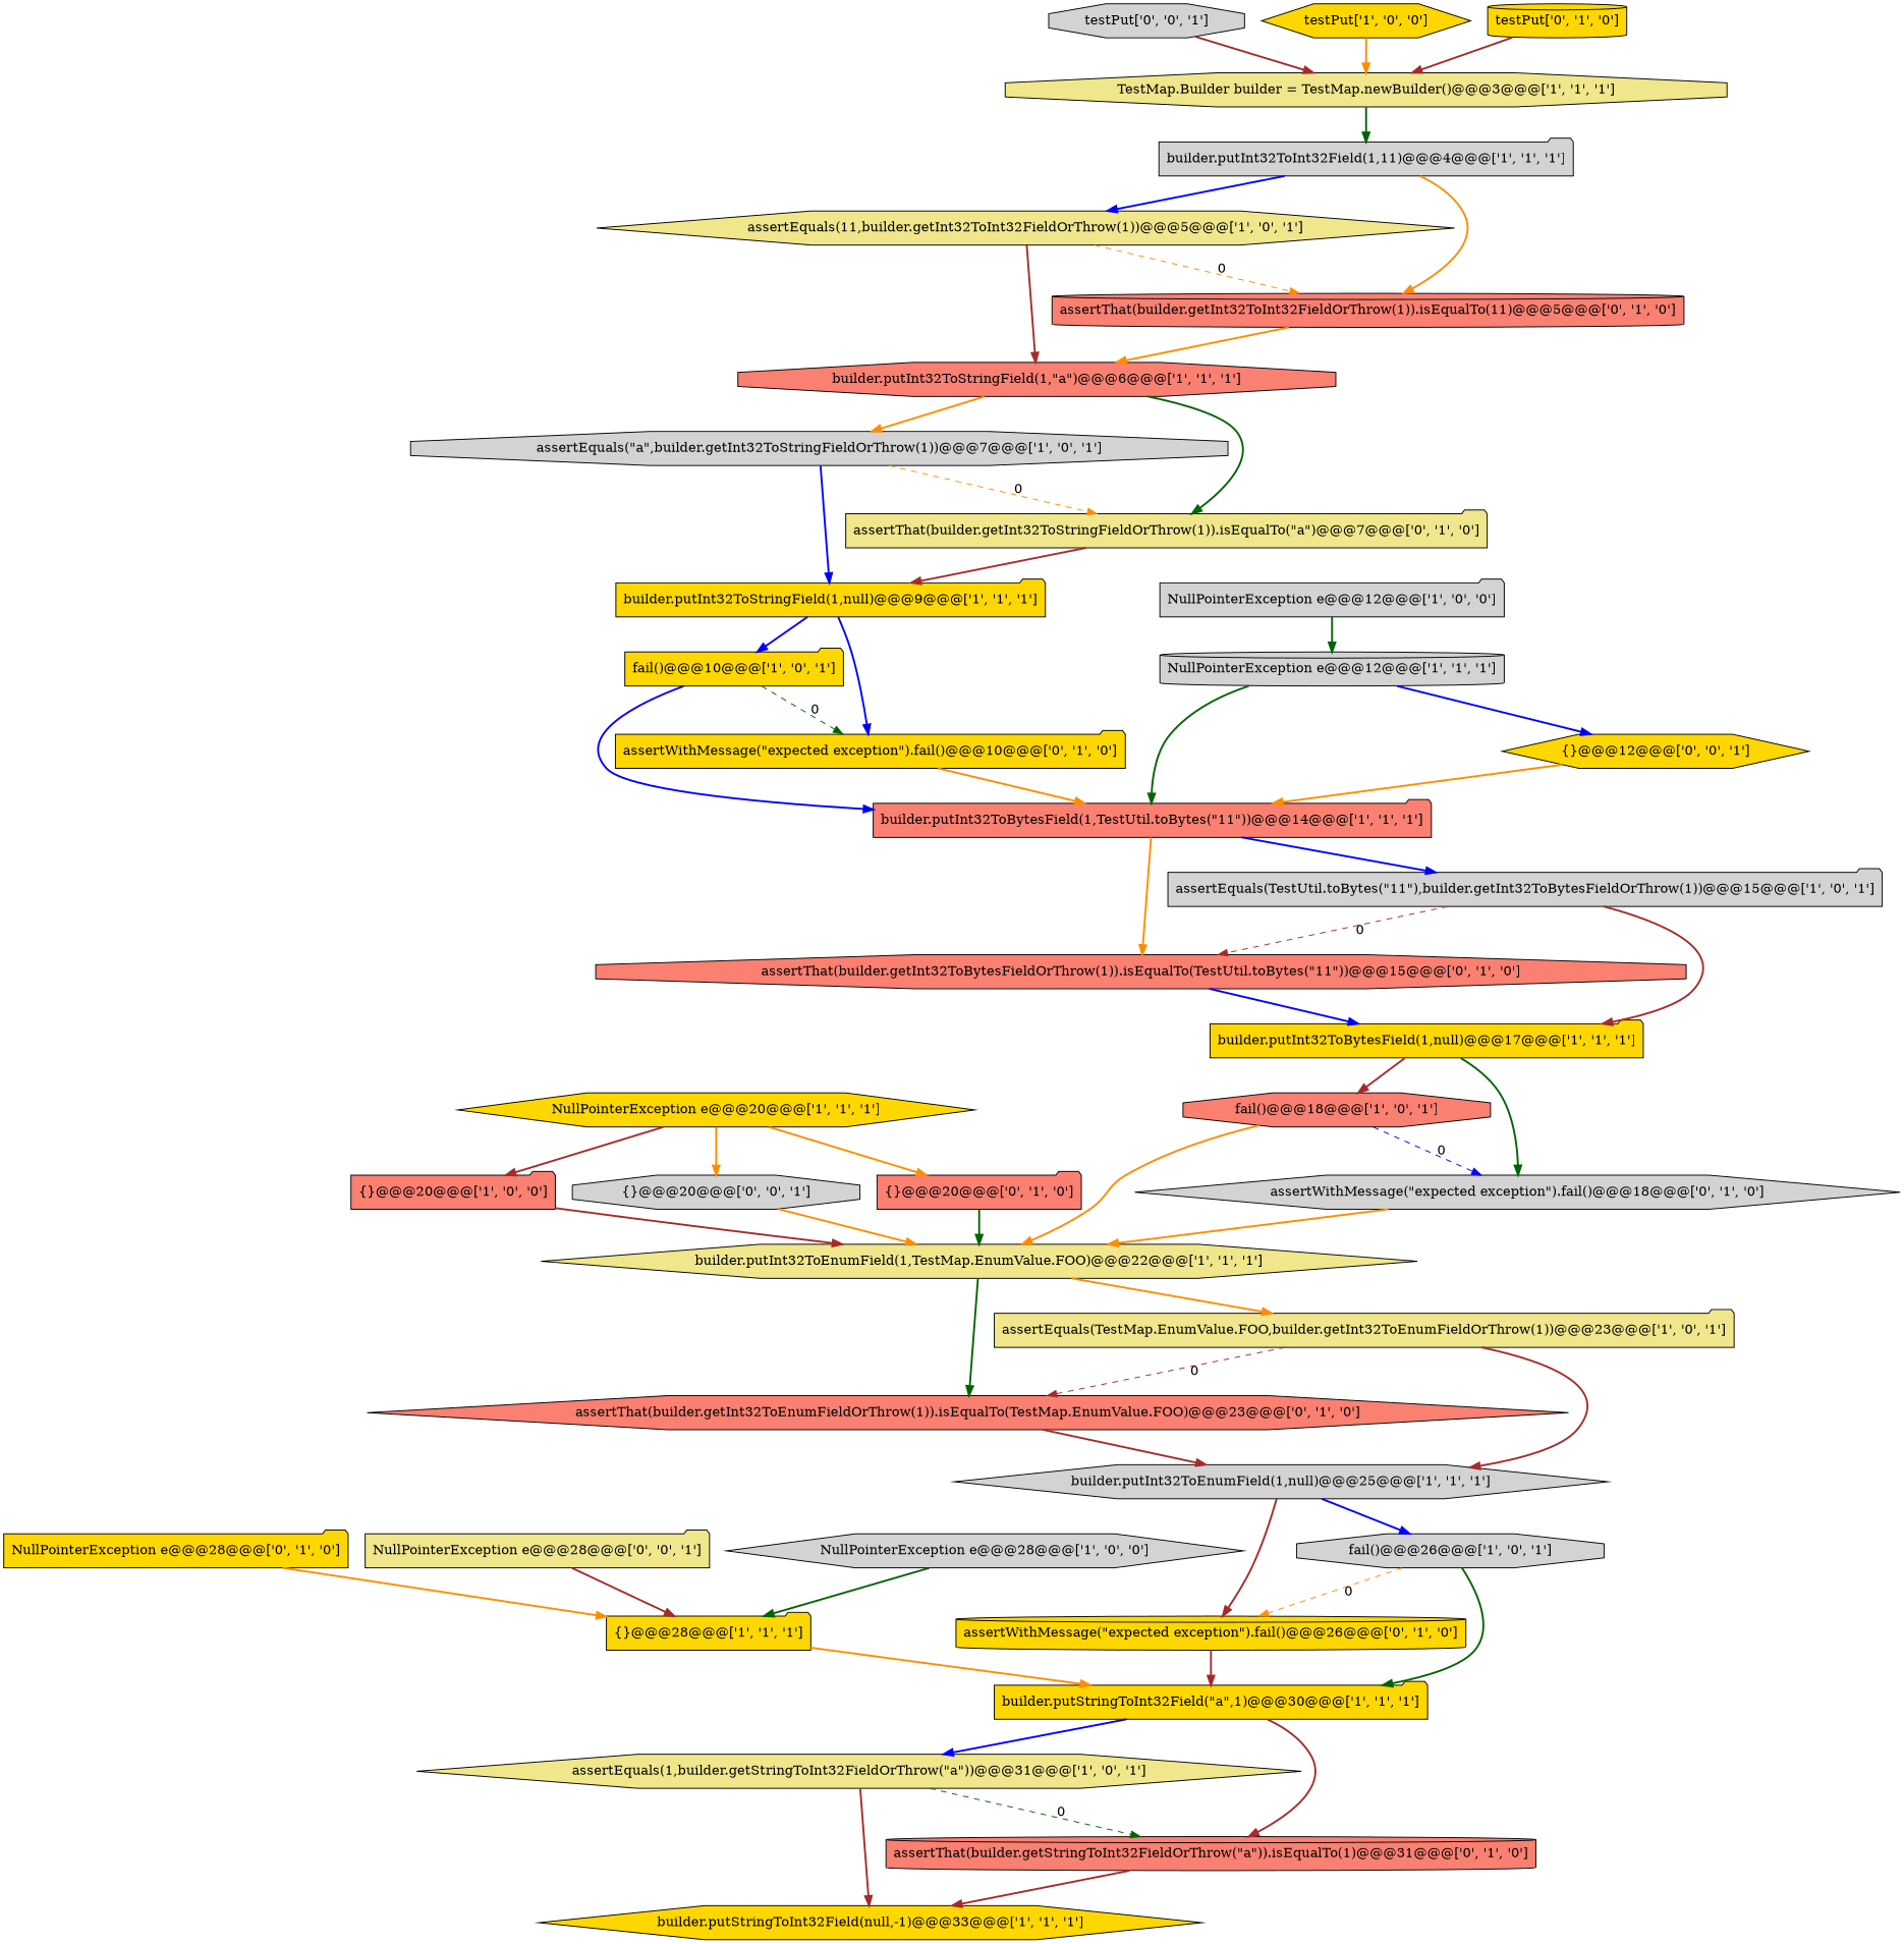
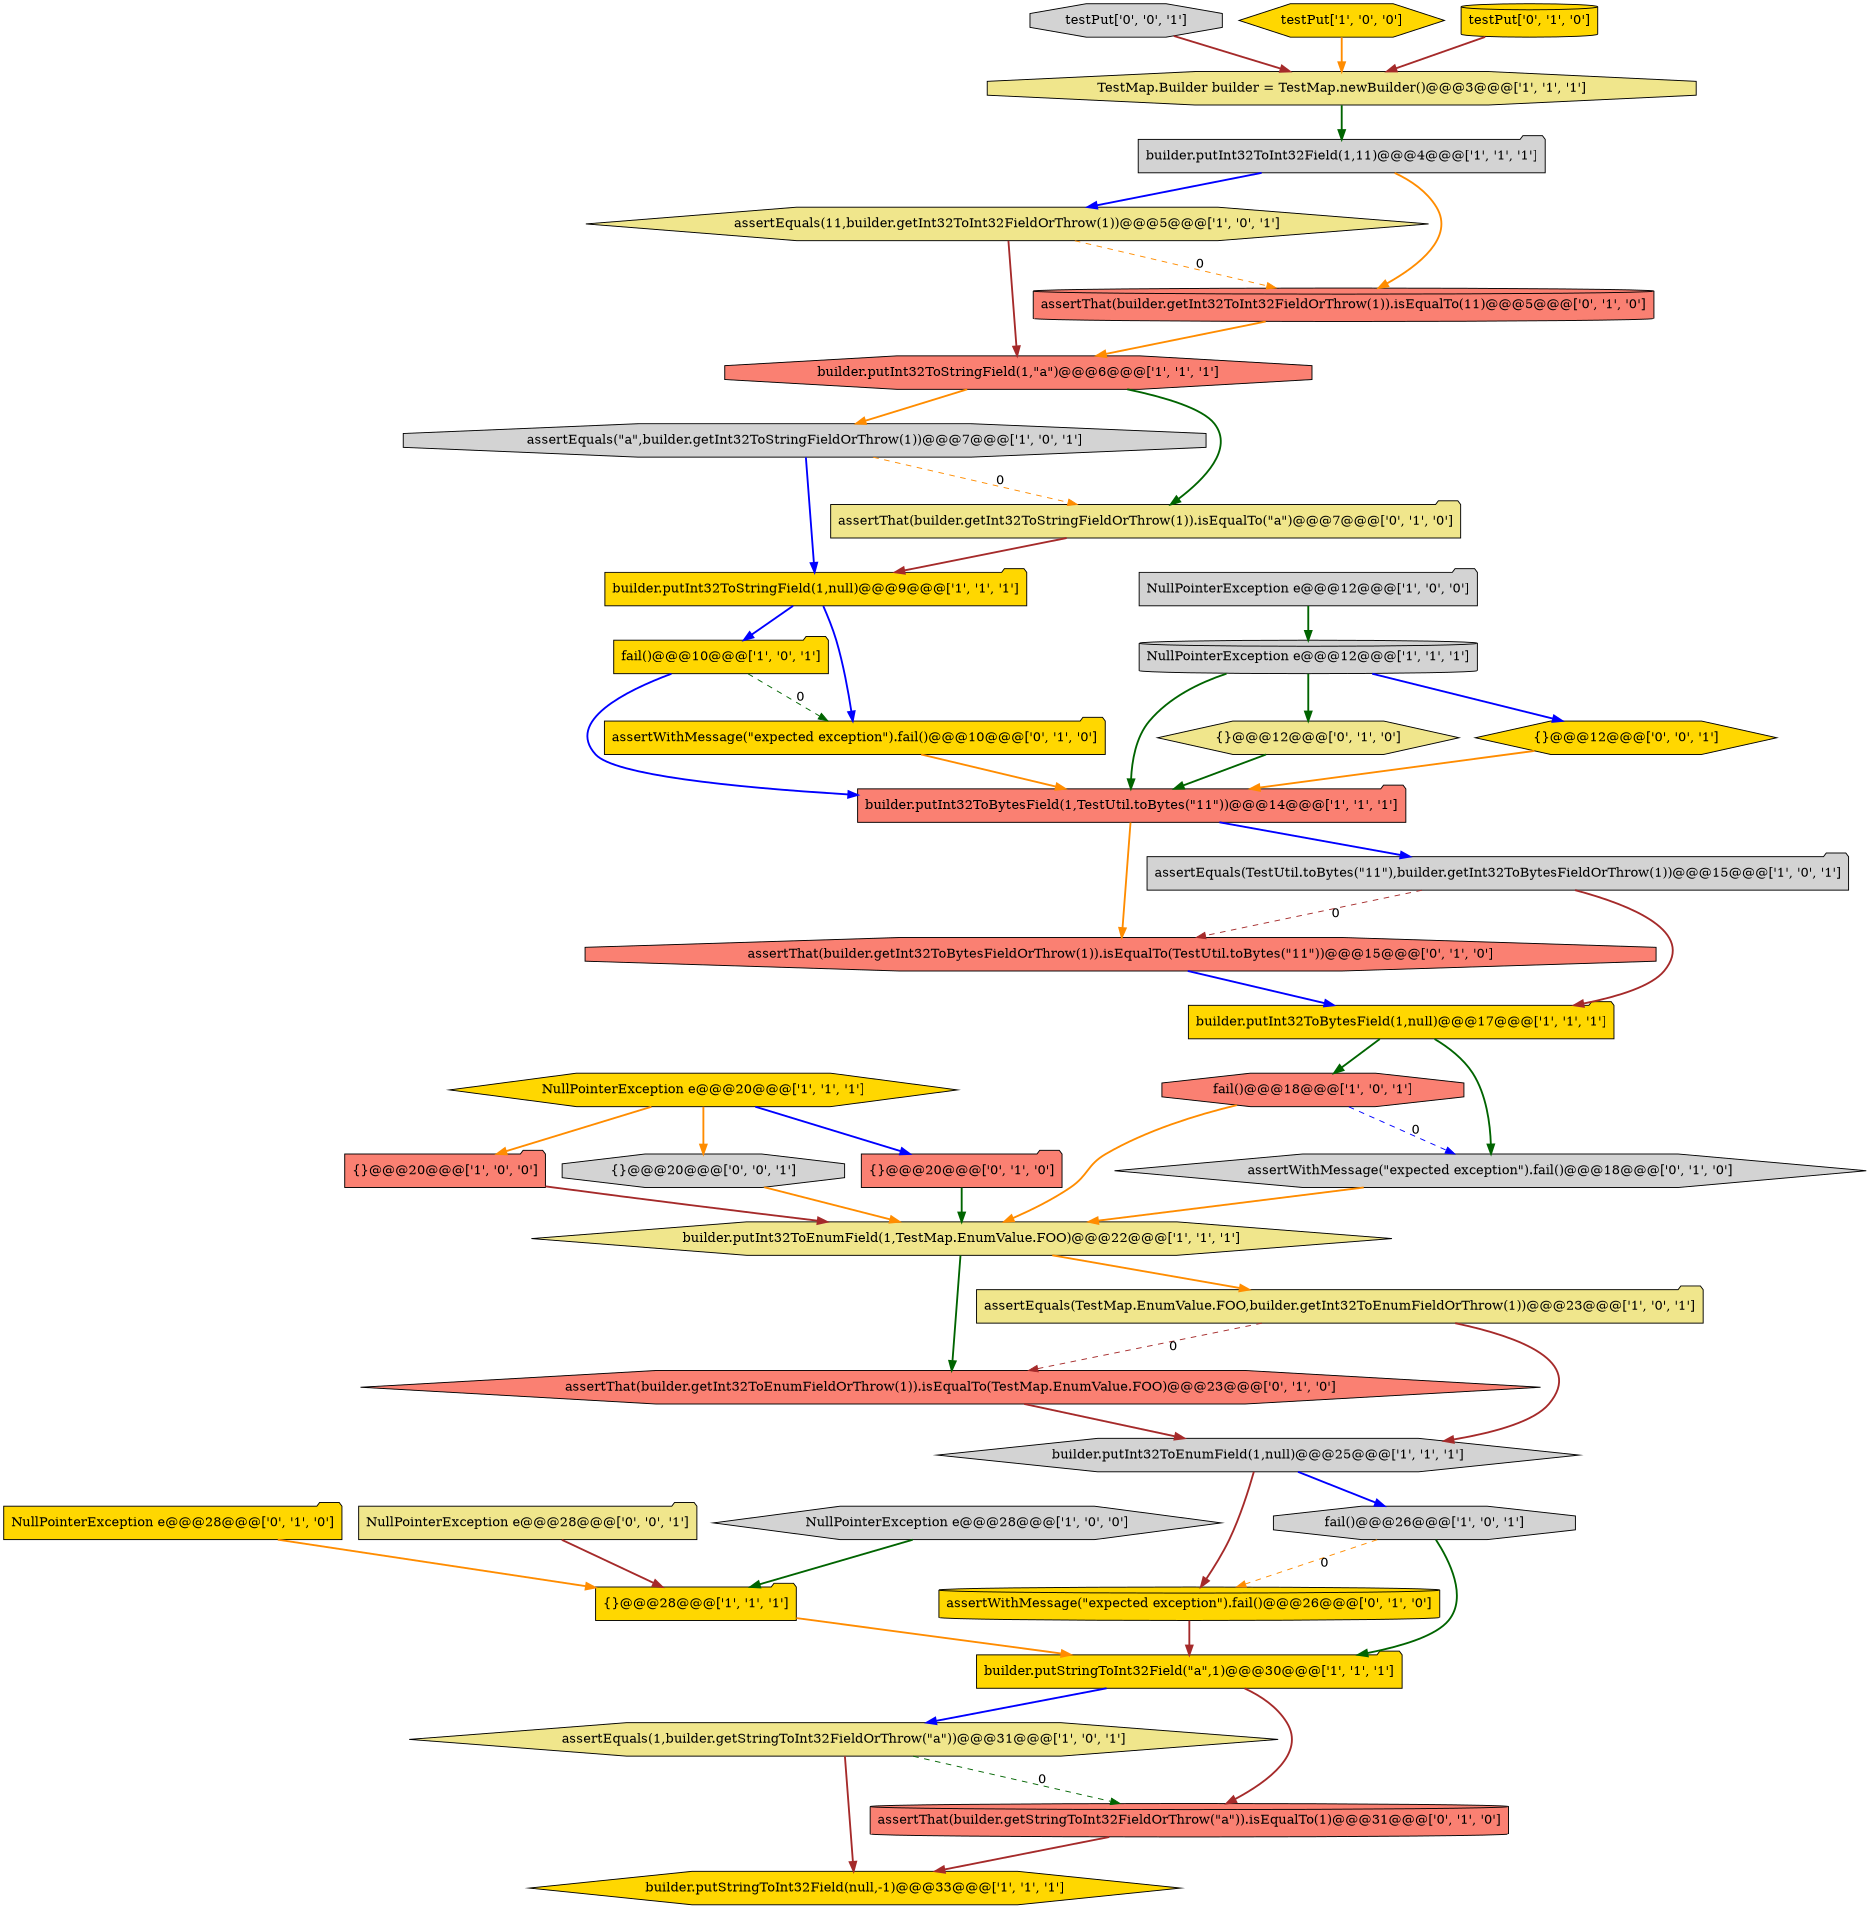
  digraph {
    node [fillcolor=gold shape=folder style=filled]
    edge [color=darkorange style=bold]
    n1 [fillcolor=lightgrey label="NullPointerException e@@@12@@@['1', '1', '1']" shape=cylinder]
    n2 [fillcolor=salmon label="builder.putInt32ToBytesField(1,TestUtil.toBytes(\"11\"))@@@14@@@['1', '1', '1']"]
+   n3 [fillcolor=khaki label="{}@@@12@@@['0', '1', '0']" shape=hexagon]
    n4 [label="{}@@@12@@@['0', '0', '1']" shape=hexagon]
    n5 [fillcolor=salmon label="assertThat(builder.getInt32ToBytesFieldOrThrow(1)).isEqualTo(TestUtil.toBytes(\"11\"))@@@15@@@['0', '1', '0']" shape=octagon]
    n6 [fillcolor=lightgrey label="assertEquals(TestUtil.toBytes(\"11\"),builder.getInt32ToBytesFieldOrThrow(1))@@@15@@@['1', '0', '1']"]
    n7 [label="NullPointerException e@@@28@@@['0', '1', '0']"]
    n8 [label="{}@@@28@@@['1', '1', '1']"]
    n9 [label="builder.putStringToInt32Field(\"a\",1)@@@30@@@['1', '1', '1']"]
    n10 [fillcolor=lightgrey label="testPut['0', '0', '1']" shape=octagon]
    n11 [fillcolor=khaki label="TestMap.Builder builder = TestMap.newBuilder()@@@3@@@['1', '1', '1']" shape=octagon]
    n12 [fillcolor=lightgrey label="builder.putInt32ToInt32Field(1,11)@@@4@@@['1', '1', '1']"]
    n13 [fillcolor=khaki label="assertEquals(1,builder.getStringToInt32FieldOrThrow(\"a\"))@@@31@@@['1', '0', '1']" shape=hexagon]
    n14 [fillcolor=salmon label="assertThat(builder.getStringToInt32FieldOrThrow(\"a\")).isEqualTo(1)@@@31@@@['0', '1', '0']" shape=cylinder]
    n15 [fillcolor=khaki label="assertEquals(11,builder.getInt32ToInt32FieldOrThrow(1))@@@5@@@['1', '0', '1']" shape=hexagon]
    n16 [fillcolor=salmon label="assertThat(builder.getInt32ToInt32FieldOrThrow(1)).isEqualTo(11)@@@5@@@['0', '1', '0']" shape=cylinder]
    n17 [fillcolor=salmon label="builder.putInt32ToStringField(1,\"a\")@@@6@@@['1', '1', '1']" shape=octagon]
    n18 [label="assertWithMessage(\"expected exception\").fail()@@@26@@@['0', '1', '0']" shape=cylinder]
    n19 [fillcolor=lightgrey label="fail()@@@26@@@['1', '0', '1']" shape=octagon]
    n20 [fillcolor=salmon label="{}@@@20@@@['1', '0', '0']"]
    n21 [fillcolor=khaki label="builder.putInt32ToEnumField(1,TestMap.EnumValue.FOO)@@@22@@@['1', '1', '1']" shape=hexagon]
    n22 [fillcolor=salmon label="assertThat(builder.getInt32ToEnumFieldOrThrow(1)).isEqualTo(TestMap.EnumValue.FOO)@@@23@@@['0', '1', '0']" shape=hexagon]
    n23 [fillcolor=khaki label="assertEquals(TestMap.EnumValue.FOO,builder.getInt32ToEnumFieldOrThrow(1))@@@23@@@['1', '0', '1']"]
    n24 [label="builder.putStringToInt32Field(null,-1)@@@33@@@['1', '1', '1']" shape=hexagon]
    n25 [fillcolor=khaki label="NullPointerException e@@@28@@@['0', '0', '1']"]
    n26 [fillcolor=salmon label="fail()@@@18@@@['1', '0', '1']" shape=octagon]
    n27 [fillcolor=lightgrey label="assertWithMessage(\"expected exception\").fail()@@@18@@@['0', '1', '0']" shape=hexagon]
    n28 [fillcolor=lightgrey label="NullPointerException e@@@12@@@['1', '0', '0']"]
    n29 [label="builder.putInt32ToBytesField(1,null)@@@17@@@['1', '1', '1']"]
    n30 [fillcolor=lightgrey label="NullPointerException e@@@28@@@['1', '0', '0']" shape=hexagon]
    n31 [fillcolor=lightgrey label="assertEquals(\"a\",builder.getInt32ToStringFieldOrThrow(1))@@@7@@@['1', '0', '1']" shape=octagon]
    n32 [fillcolor=khaki label="assertThat(builder.getInt32ToStringFieldOrThrow(1)).isEqualTo(\"a\")@@@7@@@['0', '1', '0']"]
    n33 [label="builder.putInt32ToStringField(1,null)@@@9@@@['1', '1', '1']"]
    n34 [label="testPut['1', '0', '0']" shape=hexagon]
    n35 [fillcolor=lightgrey label="{}@@@20@@@['0', '0', '1']" shape=octagon]
    n36 [fillcolor=lightgrey label="builder.putInt32ToEnumField(1,null)@@@25@@@['1', '1', '1']" shape=hexagon]
    n37 [label="NullPointerException e@@@20@@@['1', '1', '1']" shape=hexagon]
    n38 [fillcolor=salmon label="{}@@@20@@@['0', '1', '0']"]
    n39 [label="assertWithMessage(\"expected exception\").fail()@@@10@@@['0', '1', '0']"]
    n40 [label="fail()@@@10@@@['1', '0', '1']"]
    n41 [label="testPut['0', '1', '0']" shape=cylinder]
    n1 -> n2 [color=darkgreen]
+   n1 -> n3 [color=darkgreen]
    n1 -> n4 [color=blue]
    n2 -> n5
    n2 -> n6 [color=blue]
+   n3 -> n2 [color=darkgreen]
    n4 -> n2
    n5 -> n29 [color=blue]
    n6 -> n5 [color=brown label=0 style=dashed]
    n6 -> n29 [color=brown]
    n7 -> n8
    n8 -> n9
    n9 -> n13 [color=blue]
    n9 -> n14 [color=brown]
    n10 -> n11 [color=brown]
    n11 -> n12 [color=darkgreen]
    n12 -> n15 [color=blue]
    n12 -> n16
    n13 -> n14 [color=darkgreen label=0 style=dashed]
    n13 -> n24 [color=brown]
    n14 -> n24 [color=brown]
    n15 -> n16 [label=0 style=dashed]
    n15 -> n17 [color=brown]
    n16 -> n17
    n17 -> n31
    n17 -> n32 [color=darkgreen]
    n18 -> n9 [color=brown]
    n19 -> n9 [color=darkgreen]
    n19 -> n18 [label=0 style=dashed]
    n20 -> n21 [color=brown]
    n21 -> n22 [color=darkgreen]
    n21 -> n23
    n22 -> n36 [color=brown]
    n23 -> n22 [color=brown label=0 style=dashed]
    n23 -> n36 [color=brown]
    n25 -> n8 [color=brown]
    n26 -> n21
    n26 -> n27 [color=blue label=0 style=dashed]
    n27 -> n21
    n28 -> n1 [color=darkgreen]
-   n29 -> n26 [color=brown]
+   n29 -> n26 [color=darkgreen]
    n29 -> n27 [color=darkgreen]
    n30 -> n8 [color=darkgreen]
    n31 -> n32 [label=0 style=dashed]
    n31 -> n33 [color=blue]
    n32 -> n33 [color=brown]
    n33 -> n39 [color=blue]
    n33 -> n40 [color=blue]
    n34 -> n11
    n35 -> n21
    n36 -> n18 [color=brown]
    n36 -> n19 [color=blue]
-   n37 -> n20 [color=brown]
+   n37 -> n20
    n37 -> n35
-   n37 -> n38
+   n37 -> n38 [color=blue]
    n38 -> n21 [color=darkgreen]
    n39 -> n2
    n40 -> n2 [color=blue]
    n40 -> n39 [color=darkgreen label=0 style=dashed]
    n41 -> n11 [color=brown]
  }
